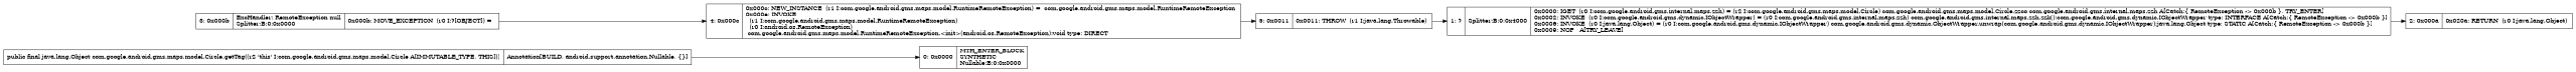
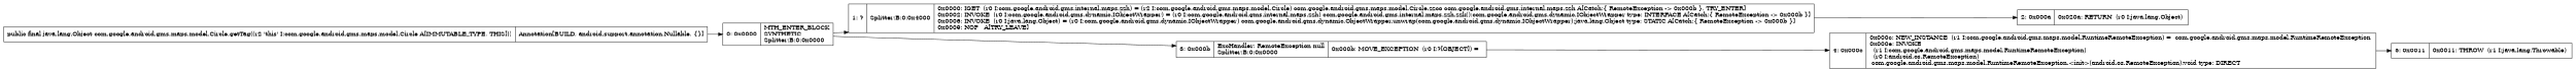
  digraph {
    rankdir=LR
    node [shape=record]
-   n1 [label="{0\:\ 0x0000|MTH_ENTER_BLOCK\lSYNTHETIC\lNullable:B:0:0x0000\l}"]
+   n1 [label="{0\:\ 0x0000|MTH_ENTER_BLOCK\lSYNTHETIC\lSplitter:B:0:0x0000\l}"]
    n2 [label="{1\:\ ?|Splitter:B:0:0x4000\l|0x0000: IGET  (r0 I:com.google.android.gms.internal.maps.zzh) = (r2 I:com.google.android.gms.maps.model.Circle) com.google.android.gms.maps.model.Circle.zzco com.google.android.gms.internal.maps.zzh A[Catch:\{ RemoteException \-\> 0x000b \}, TRY_ENTER]\l0x0002: INVOKE  (r0 I:com.google.android.gms.dynamic.IObjectWrapper) = (r0 I:com.google.android.gms.internal.maps.zzh) com.google.android.gms.internal.maps.zzh.zzk():com.google.android.gms.dynamic.IObjectWrapper type: INTERFACE A[Catch:\{ RemoteException \-\> 0x000b \}]\l0x0006: INVOKE  (r0 I:java.lang.Object) = (r0 I:com.google.android.gms.dynamic.IObjectWrapper) com.google.android.gms.dynamic.ObjectWrapper.unwrap(com.google.android.gms.dynamic.IObjectWrapper):java.lang.Object type: STATIC A[Catch:\{ RemoteException \-\> 0x000b \}]\l0x0009: NOP   A[TRY_LEAVE]\l}"]
    n3 [label="{3\:\ 0x000b|ExcHandler: RemoteException null\lSplitter:B:0:0x0000\l|0x000b: MOVE_EXCEPTION  (r0 I:?[OBJECT]) =  \l}"]
    n4 [label="{2\:\ 0x000a|0x020a: RETURN  (r0 I:java.lang.Object) \l}"]
    n5 [label="{4\:\ 0x000c|0x000c: NEW_INSTANCE  (r1 I:com.google.android.gms.maps.model.RuntimeRemoteException) =  com.google.android.gms.maps.model.RuntimeRemoteException \l0x000e: INVOKE  \l  (r1 I:com.google.android.gms.maps.model.RuntimeRemoteException)\l  (r0 I:android.os.RemoteException)\l com.google.android.gms.maps.model.RuntimeRemoteException.\<init\>(android.os.RemoteException):void type: DIRECT \l}"]
    n6 [label="{5\:\ 0x0011|0x0011: THROW  (r1 I:java.lang.Throwable) \l}"]
    n7 [label="{public final java.lang.Object com.google.android.gms.maps.model.Circle.getTag((r2 'this' I:com.google.android.gms.maps.model.Circle A[IMMUTABLE_TYPE, THIS]))  | Annotation[BUILD, android.support.annotation.Nullable, \{\}]\l}"]
-   n6 -> n2
+   n1 -> n2
+   n1 -> n3
    n2 -> n4
    n3 -> n5
    n5 -> n6
    n7 -> n1
  }
